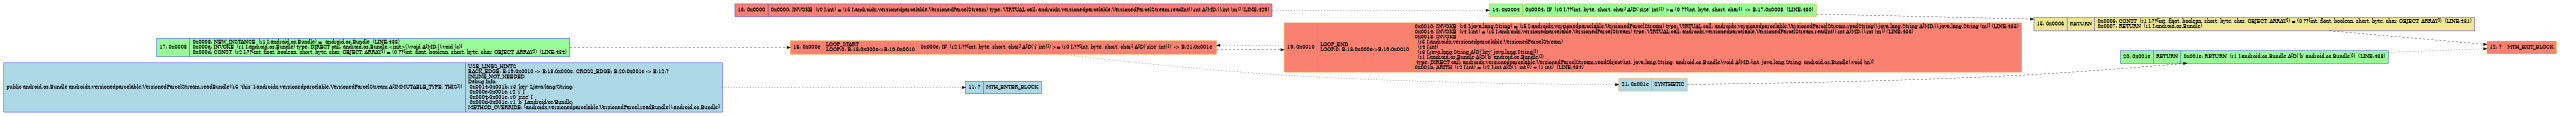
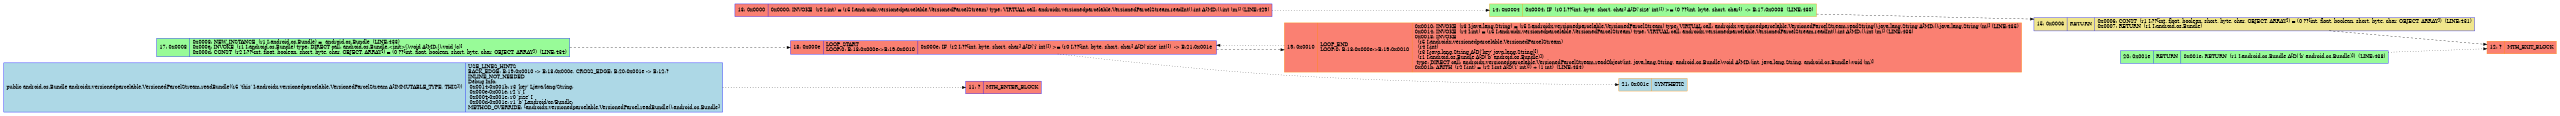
  digraph {
    rankdir=LR
    node [color=blue fillcolor=salmon shape=record style=filled]
    edge [style=dotted]
-   n1 [fillcolor=lightblue label="{11\:\ ?|MTH_ENTER_BLOCK\l}"]
+   n1 [label="{11\:\ ?|MTH_ENTER_BLOCK\l}"]
    n2 [label="{13\:\ 0x0000|0x0000: INVOKE  (r0 I:int) = (r5 I:androidx.versionedparcelable.VersionedParcelStream) type: VIRTUAL call: androidx.versionedparcelable.VersionedParcelStream.readInt():int A[MD:():int (m)] (LINE:429)\l}"]
    n3 [color=darkorange fillcolor=palegreen label="{14\:\ 0x0004|0x0004: IF  (r0 I:??[int, byte, short, char] A[D('size' int)]) \>= (0 ??[int, byte, short, char])  \-\> B:17:0x0008  (LINE:430)\l}"]
    n4 [fillcolor=khaki label="{15\:\ 0x0006|RETURN\l|0x0006: CONST  (r1 I:??[int, float, boolean, short, byte, char, OBJECT, ARRAY]) = (0 ??[int, float, boolean, short, byte, char, OBJECT, ARRAY])  (LINE:431)\l0x0007: RETURN  (r1 I:android.os.Bundle) \l}"]
    n5 [color=darkorange label="{12\:\ ?|MTH_EXIT_BLOCK\l}"]
    n6 [fillcolor=palegreen label="{17\:\ 0x0008|0x0008: NEW_INSTANCE  (r1 I:android.os.Bundle) =  android.os.Bundle  (LINE:433)\l0x000a: INVOKE  (r1 I:android.os.Bundle) type: DIRECT call: android.os.Bundle.\<init\>():void A[MD:():void (c)]\l0x000d: CONST  (r2 I:??[int, float, boolean, short, byte, char, OBJECT, ARRAY]) = (0 ??[int, float, boolean, short, byte, char, OBJECT, ARRAY])  (LINE:434)\l}"]
-   n7 [color=darkorange label="{18\:\ 0x000e|LOOP_START\lLOOP:0: B:18:0x000e\-\>B:19:0x0010\l|0x000e: IF  (r2 I:??[int, byte, short, char] A[D('i' int)]) \>= (r0 I:??[int, byte, short, char] A[D('size' int)])  \-\> B:21:0x001e \l}"]
+   n7 [label="{18\:\ 0x000e|LOOP_START\lLOOP:0: B:18:0x000e\-\>B:19:0x0010\l|0x000e: IF  (r2 I:??[int, byte, short, char] A[D('i' int)]) \>= (r0 I:??[int, byte, short, char] A[D('size' int)])  \-\> B:21:0x001e \l}"]
    n8 [color=darkorange label="{19\:\ 0x0010|LOOP_END\lLOOP:0: B:18:0x000e\-\>B:19:0x0010\l|0x0010: INVOKE  (r3 I:java.lang.String) = (r5 I:androidx.versionedparcelable.VersionedParcelStream) type: VIRTUAL call: androidx.versionedparcelable.VersionedParcelStream.readString():java.lang.String A[MD:():java.lang.String (m)] (LINE:435)\l0x0014: INVOKE  (r4 I:int) = (r5 I:androidx.versionedparcelable.VersionedParcelStream) type: VIRTUAL call: androidx.versionedparcelable.VersionedParcelStream.readInt():int A[MD:():int (m)] (LINE:436)\l0x0018: INVOKE  \l  (r5 I:androidx.versionedparcelable.VersionedParcelStream)\l  (r4 I:int)\l  (r3 I:java.lang.String A[D('key' java.lang.String)])\l  (r1 I:android.os.Bundle A[D('b' android.os.Bundle)])\l type: DIRECT call: androidx.versionedparcelable.VersionedParcelStream.readObject(int, java.lang.String, android.os.Bundle):void A[MD:(int, java.lang.String, android.os.Bundle):void (m)]\l0x001b: ARITH  (r2 I:int) = (r2 I:int A[D('i' int)]) + (1 int)  (LINE:434)\l}"]
    n9 [color=darkorange fillcolor=lightblue label="{21\:\ 0x001e|SYNTHETIC\l}"]
    n10 [fillcolor=palegreen label="{20\:\ 0x001e|RETURN\l|0x001e: RETURN  (r1 I:android.os.Bundle A[D('b' android.os.Bundle)])  (LINE:438)\l}"]
    n11 [fillcolor=lightblue label="{public android.os.Bundle androidx.versionedparcelable.VersionedParcelStream.readBundle((r5 'this' I:androidx.versionedparcelable.VersionedParcelStream A[IMMUTABLE_TYPE, THIS]))  | USE_LINES_HINTS\lBACK_EDGE: B:19:0x0010 \-\> B:18:0x000e, CROSS_EDGE: B:20:0x001e \-\> B:12:?\lINLINE_NOT_NEEDED\lDebug Info:\l  0x0014\-0x001b: r3 'key' Ljava\/lang\/String;\l  0x000e\-0x001e: r2 'i' I\l  0x0004\-0x001e: r0 'size' I\l  0x000d\-0x001e: r1 'b' Landroid\/os\/Bundle;\lMETHOD_OVERRIDE: [androidx.versionedparcelable.VersionedParcel.readBundle():android.os.Bundle]\l}"]
    n2 -> n3
    n3 -> n4 [style=dashed]
    n4 -> n5 [style=dashed]
    n6 -> n7 [style=dashed]
    n7 -> n8 [style=dashed]
    n7 -> n9
    n8 -> n7
-   n9 -> n10 [style=dashed]
    n10 -> n5
    n11 -> n1
  }
